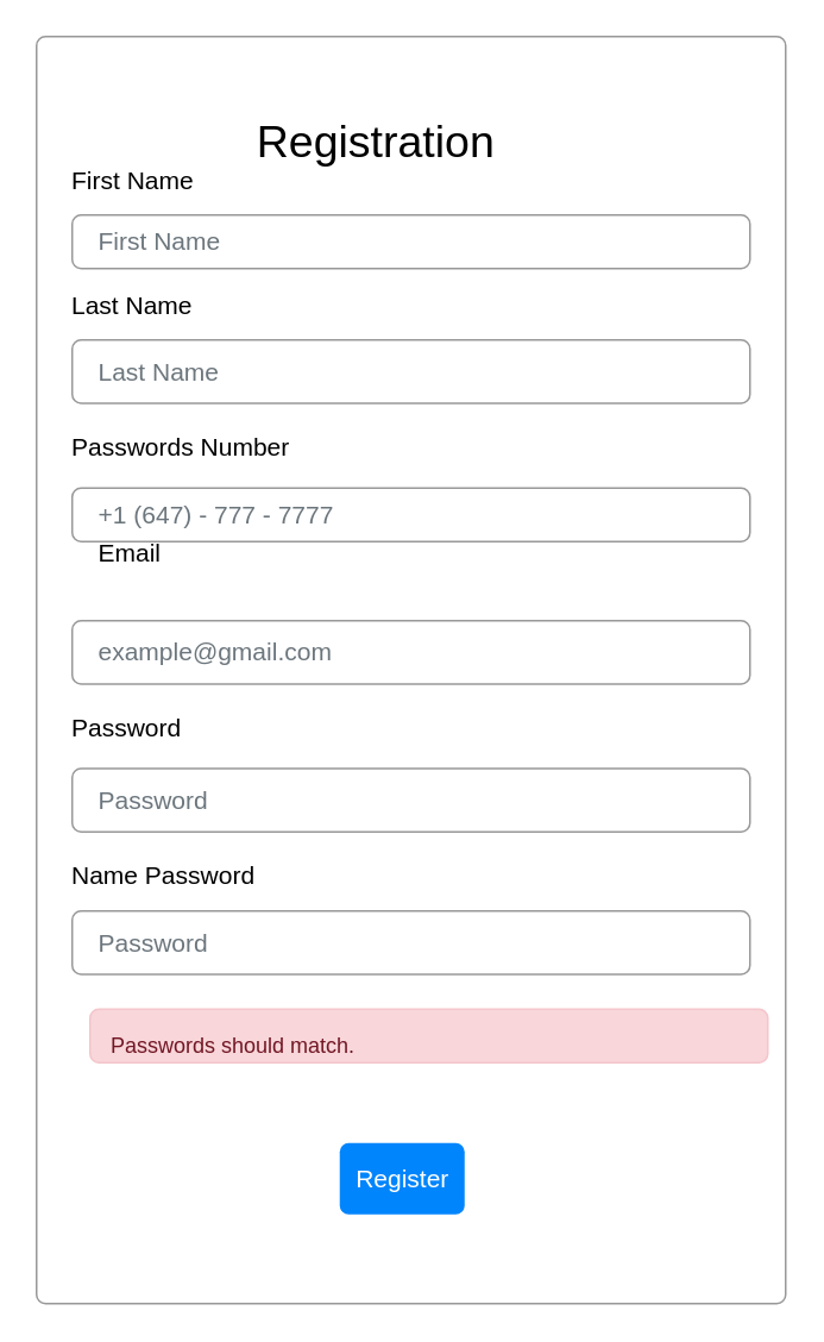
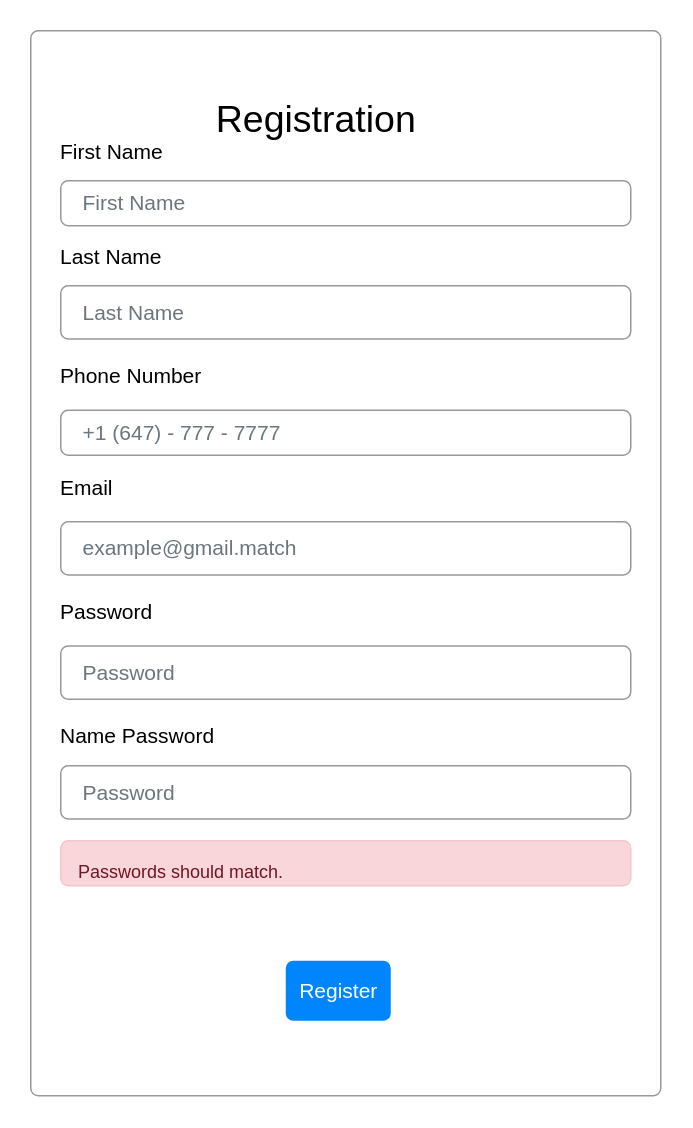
  <mxCell id="0" />
  <mxCell id="1" parent="0" />
  <mxCell id="2" value="" style="html=1;shadow=0;dashed=0;shape=mxgraph.bootstrap.rrect;rSize=5;fillColor=#ffffff;strokeColor=#999999;" vertex="1" parent="1"><mxGeometry x="20" y="20" width="420" height="710" as="geometry" /></mxCell>
  <mxCell id="3" value="First Name" style="fillColor=none;strokeColor=none;align=left;spacing=20;fontSize=14;" vertex="1" parent="2"><mxGeometry width="220" height="40" relative="1" as="geometry"><mxPoint y="60" as="offset" /></mxGeometry></mxCell>
  <mxCell id="4" value="First Name" style="html=1;shadow=0;dashed=0;shape=mxgraph.bootstrap.rrect;rSize=5;fillColor=none;strokeColor=#999999;align=left;spacing=15;fontSize=14;fontColor=#6C767D;" vertex="1" parent="2"><mxGeometry width="380" height="30" relative="1" as="geometry"><mxPoint x="20" y="100" as="offset" /></mxGeometry></mxCell>
  <mxCell id="5" value="Last Name" style="fillColor=none;strokeColor=none;align=left;spacing=20;fontSize=14;" vertex="1" parent="2"><mxGeometry width="220" height="40" relative="1" as="geometry"><mxPoint y="130" as="offset" /></mxGeometry></mxCell>
  <mxCell id="6" value="+1 (647) - 777 - 7777" style="html=1;shadow=0;dashed=0;shape=mxgraph.bootstrap.rrect;rSize=5;fillColor=none;strokeColor=#999999;align=left;spacing=15;fontSize=14;fontColor=#6C767D;" vertex="1" parent="2"><mxGeometry width="380" height="30" relative="1" as="geometry"><mxPoint x="20" y="253" as="offset" /></mxGeometry></mxCell>
  <mxCell id="7" value="Register" style="html=1;shadow=0;dashed=0;shape=mxgraph.bootstrap.rrect;rSize=5;fillColor=#0085FC;strokeColor=none;align=center;fontSize=14;fontColor=#FFFFFF;" vertex="1" parent="2"><mxGeometry width="70" height="40" relative="1" as="geometry"><mxPoint x="170" y="620" as="offset" /></mxGeometry></mxCell>
  <mxCell id="8" value="&lt;font style=&quot;font-size: 25px;&quot;&gt;Registration&lt;/font&gt;" style="text;html=1;strokeColor=none;fillColor=none;align=center;verticalAlign=middle;whiteSpace=wrap;rounded=0;" vertex="1" parent="2"><mxGeometry x="117.5" y="33.023" width="145" height="49.535" as="geometry" /></mxCell>
  <mxCell id="9" value="Last Name" style="html=1;shadow=0;dashed=0;shape=mxgraph.bootstrap.rrect;rSize=5;fillColor=none;strokeColor=#999999;align=left;spacing=15;fontSize=14;fontColor=#6C767D;" vertex="1" parent="2"><mxGeometry x="20" y="169.997" width="380" height="35.5" as="geometry" /></mxCell>
- <mxCell id="10" value="Passwords Number" style="fillColor=none;strokeColor=none;align=left;spacing=20;fontSize=14;" vertex="1" parent="2"><mxGeometry y="205.497" width="220" height="47.333" as="geometry" /></mxCell>
- <mxCell id="11" value="Email" style="fillColor=none;strokeColor=none;align=left;spacing=20;fontSize=14;" vertex="1" parent="2"><mxGeometry x="15" y="265" width="220" height="47.333" as="geometry" /></mxCell>
- <mxCell id="12" value="example@gmail.com" style="html=1;shadow=0;dashed=0;shape=mxgraph.bootstrap.rrect;rSize=5;fillColor=none;strokeColor=#999999;align=left;spacing=15;fontSize=14;fontColor=#6C767D;" vertex="1" parent="2"><mxGeometry x="20" y="327.333" width="380" height="35.5" as="geometry" /></mxCell>
+ <mxCell id="10" value="Phone Number" style="fillColor=none;strokeColor=none;align=left;spacing=20;fontSize=14;" vertex="1" parent="2"><mxGeometry y="205.497" width="220" height="47.333" as="geometry" /></mxCell>
+ <mxCell id="11" value="Email" style="fillColor=none;strokeColor=none;align=left;spacing=20;fontSize=14;" vertex="1" parent="2"><mxGeometry y="280" width="220" height="47.333" as="geometry" /></mxCell>
+ <mxCell id="12" value="example@gmail.match" style="html=1;shadow=0;dashed=0;shape=mxgraph.bootstrap.rrect;rSize=5;fillColor=none;strokeColor=#999999;align=left;spacing=15;fontSize=14;fontColor=#6C767D;" vertex="1" parent="2"><mxGeometry x="20" y="327.333" width="380" height="35.5" as="geometry" /></mxCell>
  <mxCell id="13" value="Password" style="fillColor=none;strokeColor=none;align=left;spacing=20;fontSize=14;" vertex="1" parent="2"><mxGeometry y="362.833" width="220" height="47.333" as="geometry" /></mxCell>
  <mxCell id="14" value="Password" style="html=1;shadow=0;dashed=0;shape=mxgraph.bootstrap.rrect;rSize=5;fillColor=none;strokeColor=#999999;align=left;spacing=15;fontSize=14;fontColor=#6C767D;" vertex="1" parent="2"><mxGeometry x="20" y="410.167" width="380" height="35.5" as="geometry" /></mxCell>
  <mxCell id="15" value="Name Password" style="fillColor=none;strokeColor=none;align=left;spacing=20;fontSize=14;" vertex="1" parent="2"><mxGeometry y="445.663" width="220" height="47.333" as="geometry" /></mxCell>
  <mxCell id="16" value="Password" style="html=1;shadow=0;dashed=0;shape=mxgraph.bootstrap.rrect;rSize=5;fillColor=none;strokeColor=#999999;align=left;spacing=15;fontSize=14;fontColor=#6C767D;" vertex="1" parent="2"><mxGeometry x="20" y="489.997" width="380" height="35.5" as="geometry" /></mxCell>
- <mxCell id="17" value="&lt;font style=&quot;font-size: 12px; line-height: 1.2;&quot;&gt;Passwords should match.&lt;/font&gt;" style="html=1;shadow=0;dashed=0;shape=mxgraph.bootstrap.rrect;rSize=5;strokeColor=#F4C5CB;strokeWidth=1;fillColor=#F8D6DA;fontColor=#711623;whiteSpace=wrap;align=left;verticalAlign=middle;spacingLeft=10;fontSize=25;" vertex="1" parent="2"><mxGeometry x="30" y="545" width="380" height="30" as="geometry" /></mxCell>
+ <mxCell id="17" value="&lt;font style=&quot;font-size: 12px; line-height: 1.2;&quot;&gt;Passwords should match.&lt;/font&gt;" style="html=1;shadow=0;dashed=0;shape=mxgraph.bootstrap.rrect;rSize=5;strokeColor=#F4C5CB;strokeWidth=1;fillColor=#F8D6DA;fontColor=#711623;whiteSpace=wrap;align=left;verticalAlign=middle;spacingLeft=10;fontSize=25;" vertex="1" parent="2"><mxGeometry x="20" y="540" width="380" height="30" as="geometry" /></mxCell>
